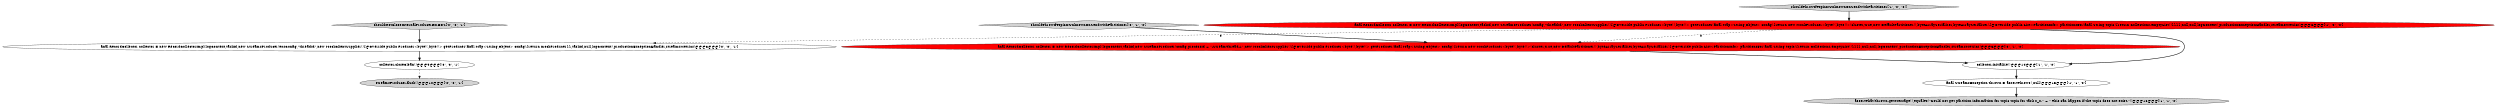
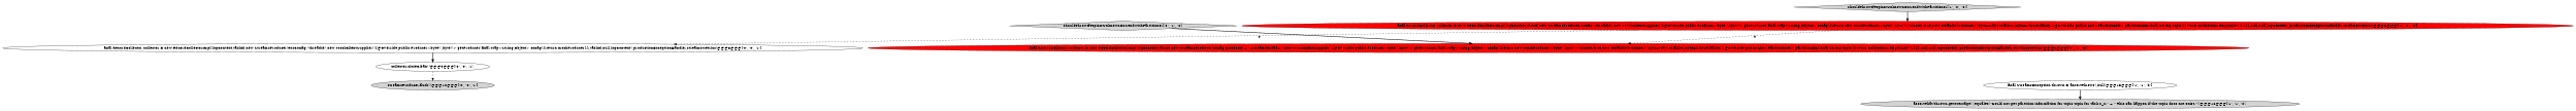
  digraph {
    node [fillcolor=lightgray shape=ellipse style=filled]
    edge [style=bold]
    n1 [fillcolor=white label="final RecordCollector collector = new RecordCollectorImpl(logContext,taskId,new StreamsProducer(eosConfig,\"threadId\",new MockClientSupplier(){@Override public Producer<byte((,byte((> getProducer(final Map<String,Object> config){return mockProducer}},taskId,null,logContext),productionExceptionHandler,streamsMetrics)@@@3@@@['0', '0', '1']"]
    n2 [fillcolor=white label="collector.closeClean()@@@9@@@['0', '0', '1']"]
    n3 [label="streamsProducer.flush()@@@10@@@['0', '0', '1']"]
    n4 [fillcolor=red label="final RecordCollector collector = new RecordCollectorImpl(logContext,taskId,new StreamsProducer(config,processId + \"-StreamThread-1\",new MockClientSupplier(){@Override public Producer<byte((,byte((> getProducer(final Map<String,Object> config){return new MockProducer<byte((,byte((>(cluster,true,new DefaultPartitioner(),byteArraySerializer,byteArraySerializer){@Override public List<PartitionInfo> partitionsFor(final String topic){return Collections.emptyList()}}}},null,null,logContext),productionExceptionHandler,streamsMetrics)@@@3@@@['0', '1', '0']"]
-   n5 [fillcolor=white label="collector.initialize()@@@14@@@['1', '1', '0']"]
    n6 [fillcolor=white label="final StreamsException thrown = assertThrows(,null)@@@15@@@['1', '1', '0']"]
    n7 [label="assertThat(thrown.getMessage(),equalTo(\"Could not get partition information for topic topic for task 0_0.\" + \" This can happen if the topic does not exist.\"))@@@16@@@['1', '1', '0']"]
    n8 [label="shouldThrowIfTopicIsUnknownOnSendWithPartitioner['0', '1', '0']" shape=diamond]
-   n9 [label="shouldNotCloseInternalProducerForEOS['0', '0', '1']" shape=diamond]
    n10 [label="shouldThrowIfTopicIsUnknownOnSendWithPartitioner['1', '0', '0']" shape=diamond]
    n11 [fillcolor=red label="final RecordCollector collector = new RecordCollectorImpl(logContext,taskId,new StreamsProducer(config,\"threadId\",new MockClientSupplier(){@Override public Producer<byte((,byte((> getProducer(final Map<String,Object> config){return new MockProducer<byte((,byte((>(cluster,true,new DefaultPartitioner(),byteArraySerializer,byteArraySerializer){@Override public List<PartitionInfo> partitionsFor(final String topic){return Collections.emptyList()}}}},null,null,logContext),productionExceptionHandler,streamsMetrics)@@@3@@@['1', '0', '0']"]
    n1 -> n2
    n2 -> n3 [style=dashed]
-   n4 -> n5
-   n5 -> n6
    n6 -> n7
    n8 -> n4
-   n9 -> n1
    n10 -> n11
    n11 -> n1 [label=0 style=dashed]
    n11 -> n4 [label=0 style=dashed]
-   n11 -> n5
  }
